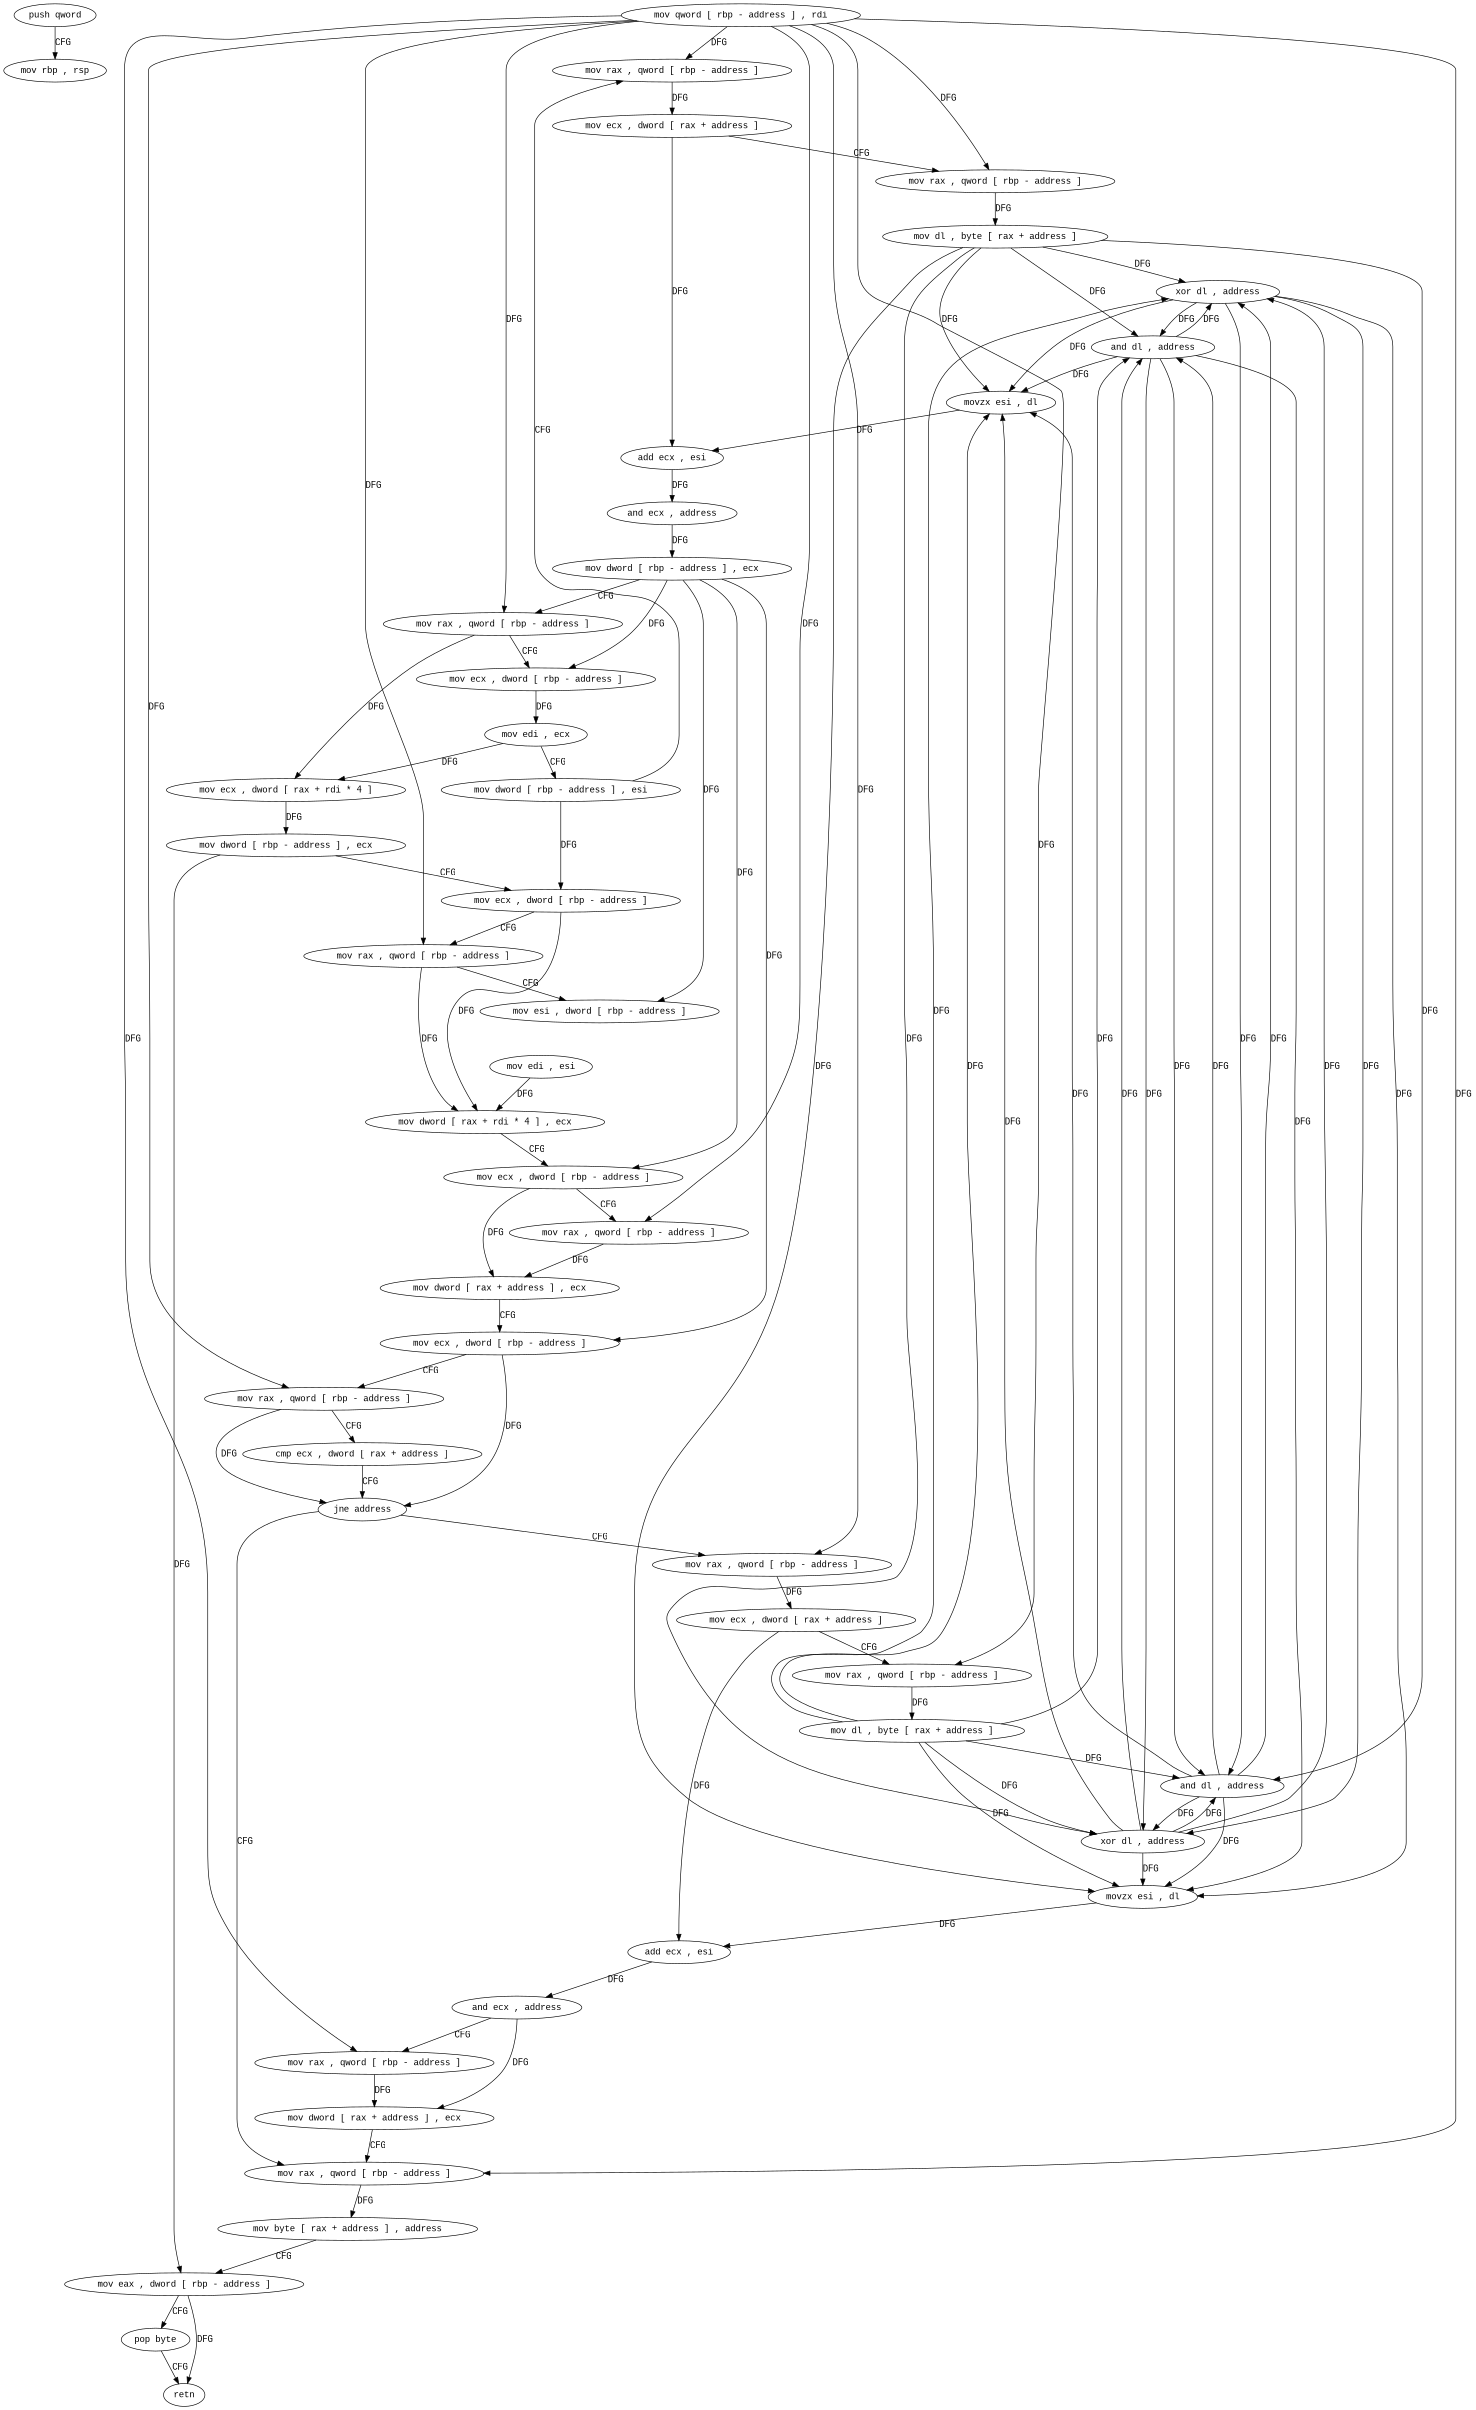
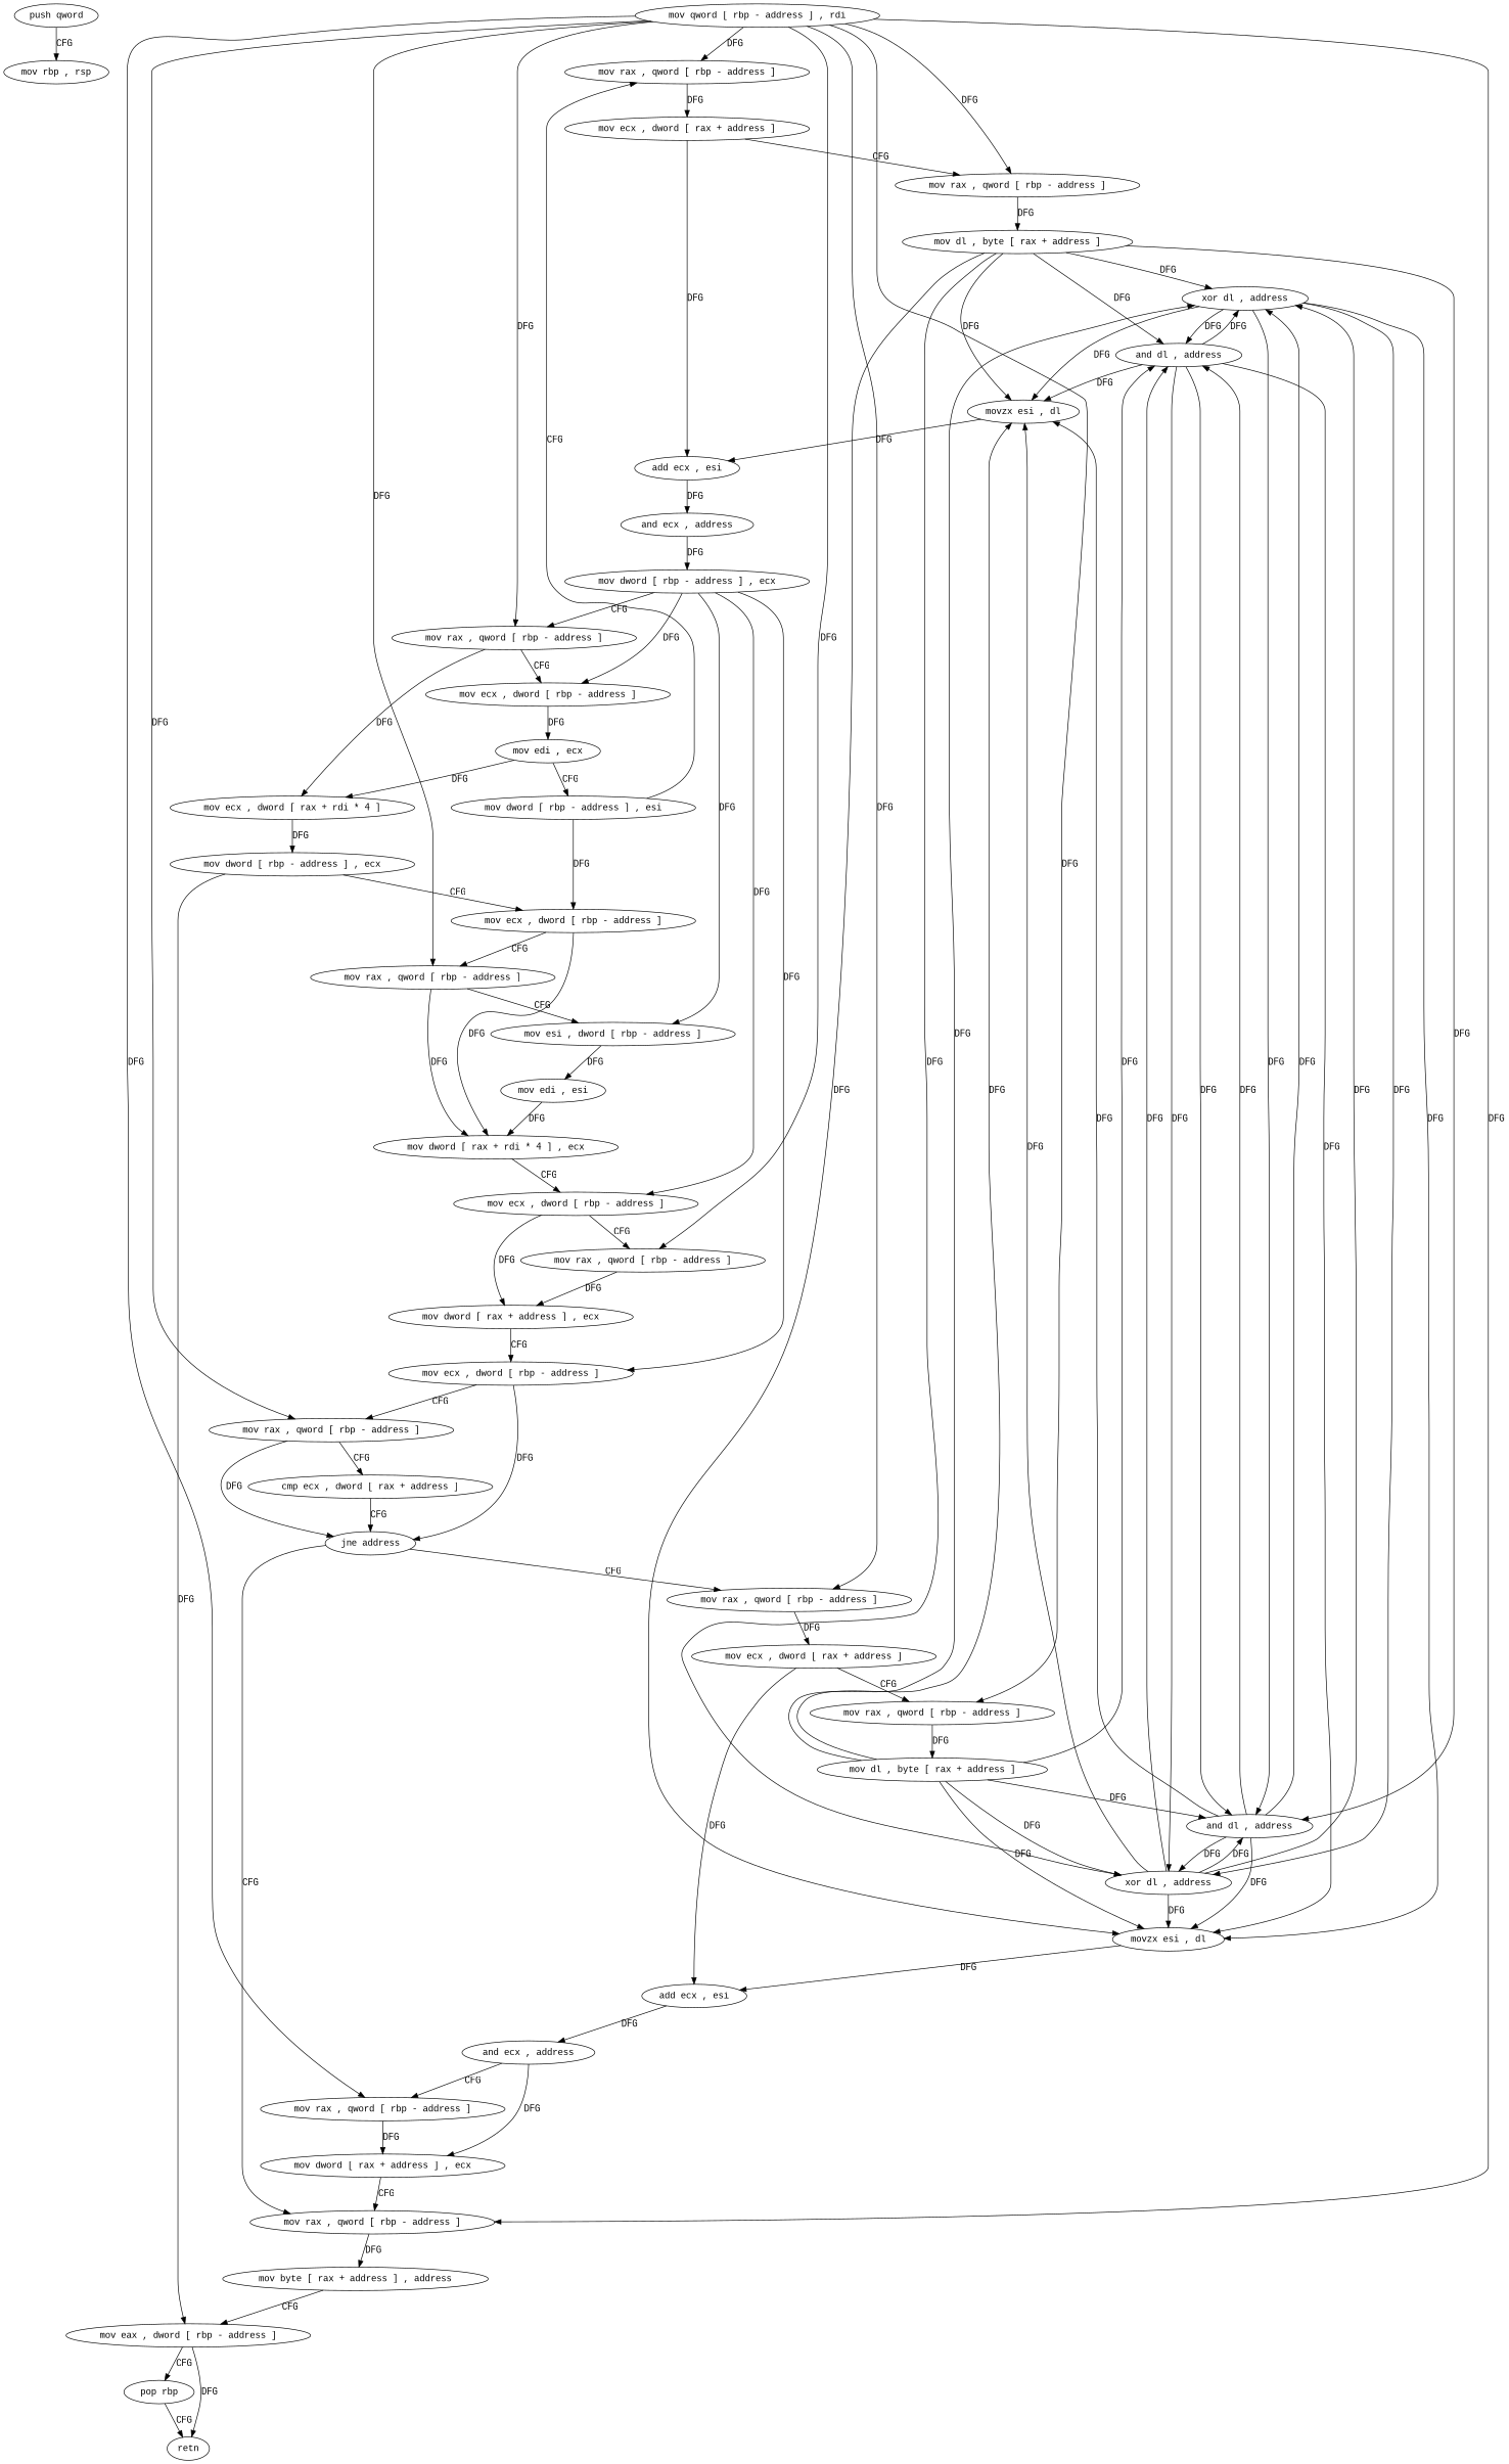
  digraph {
    fontname="Liberation Mono"
    node [fontname="Liberation Mono"]
    edge [fontname="Liberation Mono"]
    n1 [label="push qword"]
    n2 [label="mov rbp , rsp"]
    n3 [label="mov qword [ rbp - address ] , rdi"]
    n4 [label="mov rax , qword [ rbp - address ]"]
    n5 [label="mov rax , qword [ rbp - address ]"]
    n6 [label="mov rax , qword [ rbp - address ]"]
    n7 [label="mov rax , qword [ rbp - address ]"]
    n8 [label="mov rax , qword [ rbp - address ]"]
    n9 [label="mov rax , qword [ rbp - address ]"]
    n10 [label="mov rax , qword [ rbp - address ]"]
    n11 [label="mov rax , qword [ rbp - address ]"]
    n12 [label="mov rax , qword [ rbp - address ]"]
    n13 [label="mov rax , qword [ rbp - address ]"]
    n14 [label="mov dword [ rbp - address ] , esi"]
    n15 [label="mov ecx , dword [ rbp - address ]"]
    n16 [label="mov ecx , dword [ rax + address ]"]
    n17 [label="mov dl , byte [ rax + address ]"]
    n18 [label="mov ecx , dword [ rbp - address ]"]
    n19 [label="mov ecx , dword [ rax + rdi * 4 ]"]
    n20 [label="mov esi , dword [ rbp - address ]"]
    n21 [label="mov dword [ rax + rdi * 4 ] , ecx"]
    n22 [label="mov dword [ rax + address ] , ecx"]
    n23 [label="jne address"]
    n24 [label="cmp ecx , dword [ rax + address ]"]
    n25 [label="mov byte [ rax + address ] , address"]
    n26 [label="mov ecx , dword [ rax + address ]"]
    n27 [label="mov dl , byte [ rax + address ]"]
    n28 [label="mov dword [ rax + address ] , ecx"]
    n29 [label="add ecx , esi"]
    n30 [label="and ecx , address"]
    n31 [label="xor dl , address"]
    n32 [label="and dl , address"]
    n33 [label="movzx esi , dl"]
    n34 [label="xor dl , address"]
    n35 [label="and dl , address"]
    n36 [label="movzx esi , dl"]
    n37 [label="add ecx , esi"]
    n38 [label="mov dword [ rbp - address ] , ecx"]
    n39 [label="mov ecx , dword [ rbp - address ]"]
    n40 [label="mov ecx , dword [ rbp - address ]"]
    n41 [label="mov edi , ecx"]
    n42 [label="mov edi , esi"]
    n43 [label="mov dword [ rbp - address ] , ecx"]
    n44 [label="mov eax , dword [ rbp - address ]"]
-   n45 [label="pop byte"]
+   n45 [label="pop rbp"]
    n46 [label=retn]
    n47 [label="and ecx , address"]
    n1 -> n2 [label=CFG]
    n3 -> n4 [label=DFG]
    n3 -> n5 [label=DFG]
    n3 -> n6 [label=DFG]
    n3 -> n7 [label=DFG]
    n3 -> n8 [label=DFG]
    n3 -> n9 [label=DFG]
    n3 -> n10 [label=DFG]
    n3 -> n11 [label=DFG]
    n3 -> n12 [label=DFG]
    n3 -> n13 [label=DFG]
    n4 -> n16 [label=DFG]
    n5 -> n17 [label=DFG]
    n6 -> n18 [label=CFG]
    n6 -> n19 [label=DFG]
    n7 -> n20 [label=CFG]
    n7 -> n21 [label=DFG]
    n8 -> n22 [label=DFG]
    n9 -> n23 [label=DFG]
    n9 -> n24 [label=CFG]
    n10 -> n25 [label=DFG]
    n11 -> n26 [label=DFG]
    n12 -> n27 [label=DFG]
    n13 -> n28 [label=DFG]
    n14 -> n4 [label=CFG]
    n14 -> n15 [label=DFG]
    n15 -> n7 [label=CFG]
    n15 -> n21 [label=DFG]
    n16 -> n5 [label=CFG]
    n16 -> n29 [label=DFG]
    n17 -> n31 [label=DFG]
    n17 -> n32 [label=DFG]
    n17 -> n33 [label=DFG]
    n17 -> n34 [label=DFG]
    n17 -> n35 [label=DFG]
    n17 -> n36 [label=DFG]
    n18 -> n41 [label=DFG]
    n19 -> n43 [label=DFG]
+   n20 -> n42 [label=DFG]
    n21 -> n39 [label=CFG]
    n22 -> n40 [label=CFG]
    n23 -> n10 [label=CFG]
    n23 -> n11 [label=CFG]
    n24 -> n23 [label=CFG]
    n25 -> n44 [label=CFG]
    n26 -> n12 [label=CFG]
    n26 -> n37 [label=DFG]
    n27 -> n31 [label=DFG]
    n27 -> n32 [label=DFG]
    n27 -> n33 [label=DFG]
    n27 -> n34 [label=DFG]
    n27 -> n35 [label=DFG]
    n27 -> n36 [label=DFG]
    n28 -> n10 [label=CFG]
    n29 -> n30 [label=DFG]
    n30 -> n38 [label=DFG]
    n31 -> n32 [label=DFG]
    n31 -> n33 [label=DFG]
    n31 -> n34 [label=DFG]
    n31 -> n35 [label=DFG]
    n31 -> n36 [label=DFG]
    n32 -> n31 [label=DFG]
    n32 -> n33 [label=DFG]
    n32 -> n34 [label=DFG]
    n32 -> n35 [label=DFG]
    n32 -> n36 [label=DFG]
    n33 -> n29 [label=DFG]
    n34 -> n31 [label=DFG]
    n34 -> n32 [label=DFG]
    n34 -> n33 [label=DFG]
    n34 -> n35 [label=DFG]
    n34 -> n36 [label=DFG]
    n35 -> n31 [label=DFG]
    n35 -> n32 [label=DFG]
    n35 -> n33 [label=DFG]
    n35 -> n34 [label=DFG]
    n35 -> n36 [label=DFG]
    n36 -> n37 [label=DFG]
    n37 -> n47 [label=DFG]
    n38 -> n6 [label=CFG]
    n38 -> n18 [label=DFG]
    n38 -> n20 [label=DFG]
    n38 -> n39 [label=DFG]
    n38 -> n40 [label=DFG]
    n39 -> n8 [label=CFG]
    n39 -> n22 [label=DFG]
    n40 -> n9 [label=CFG]
    n40 -> n23 [label=DFG]
    n41 -> n14 [label=CFG]
    n41 -> n19 [label=DFG]
    n42 -> n21 [label=DFG]
    n43 -> n15 [label=CFG]
    n43 -> n44 [label=DFG]
    n44 -> n45 [label=CFG]
    n44 -> n46 [label=DFG]
    n45 -> n46 [label=CFG]
    n47 -> n13 [label=CFG]
    n47 -> n28 [label=DFG]
  }
